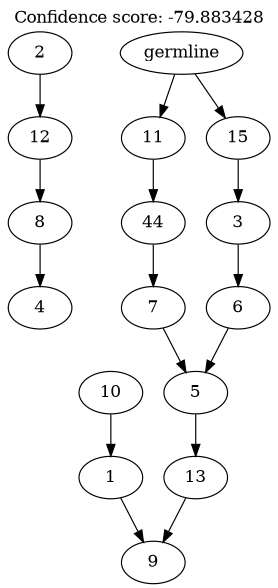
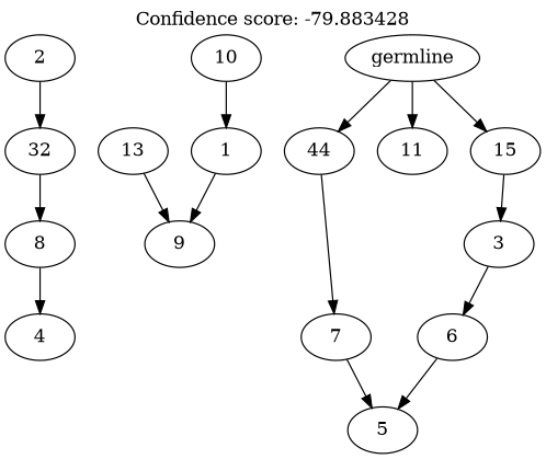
  digraph {
    label="Confidence score: -79.883428"
    labelloc=t
    n1 [label=8]
    n2 [label=4]
-   n3 [label=12]
+   n3 [label=32]
    n4 [label=2]
    n5 [label=13]
    n6 [label=9]
    n7 [label=5]
    n8 [label=7]
    n9 [label=44]
    n10 [label=11]
    n11 [label=1]
    n12 [label=10]
    n13 [label=6]
    n14 [label=3]
    n15 [label=15]
    n16 [label=germline]
    n1 -> n2
    n3 -> n1
    n4 -> n3
    n5 -> n6
-   n7 -> n5
    n8 -> n7
    n9 -> n8
-   n10 -> n9
+   n16 -> n9
    n11 -> n6
    n12 -> n11
    n13 -> n7
    n14 -> n13
    n15 -> n14
    n16 -> n10
    n16 -> n15
  }
